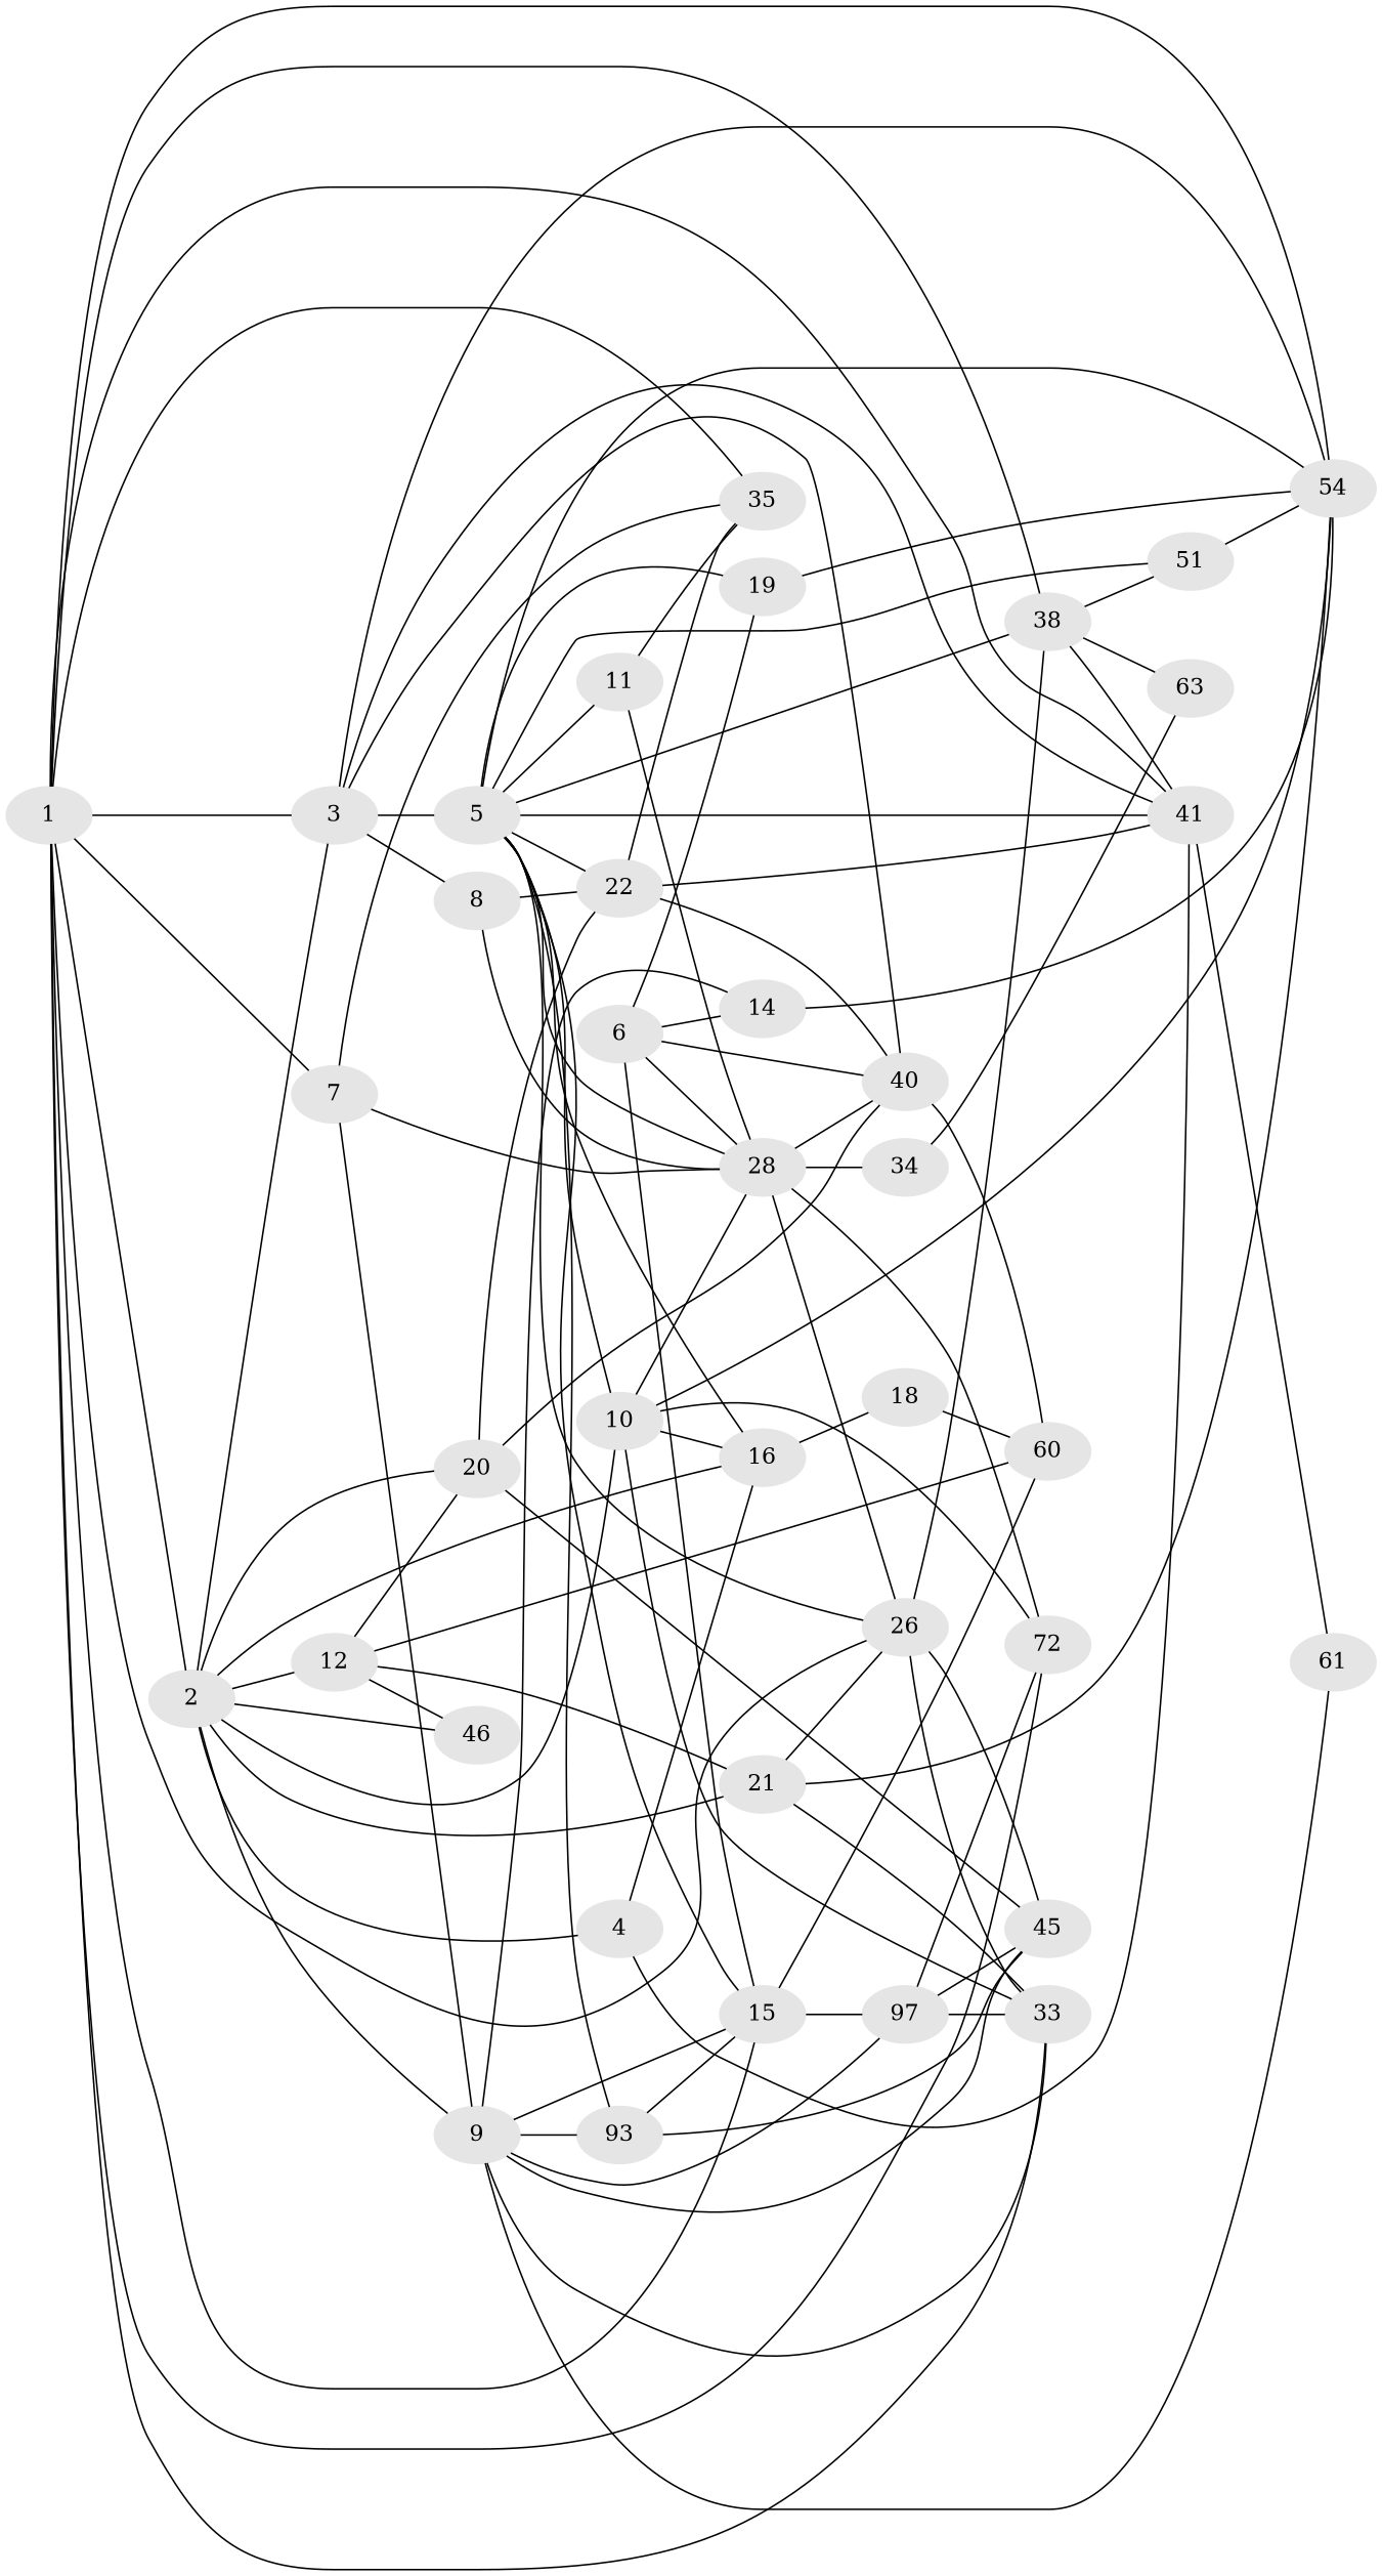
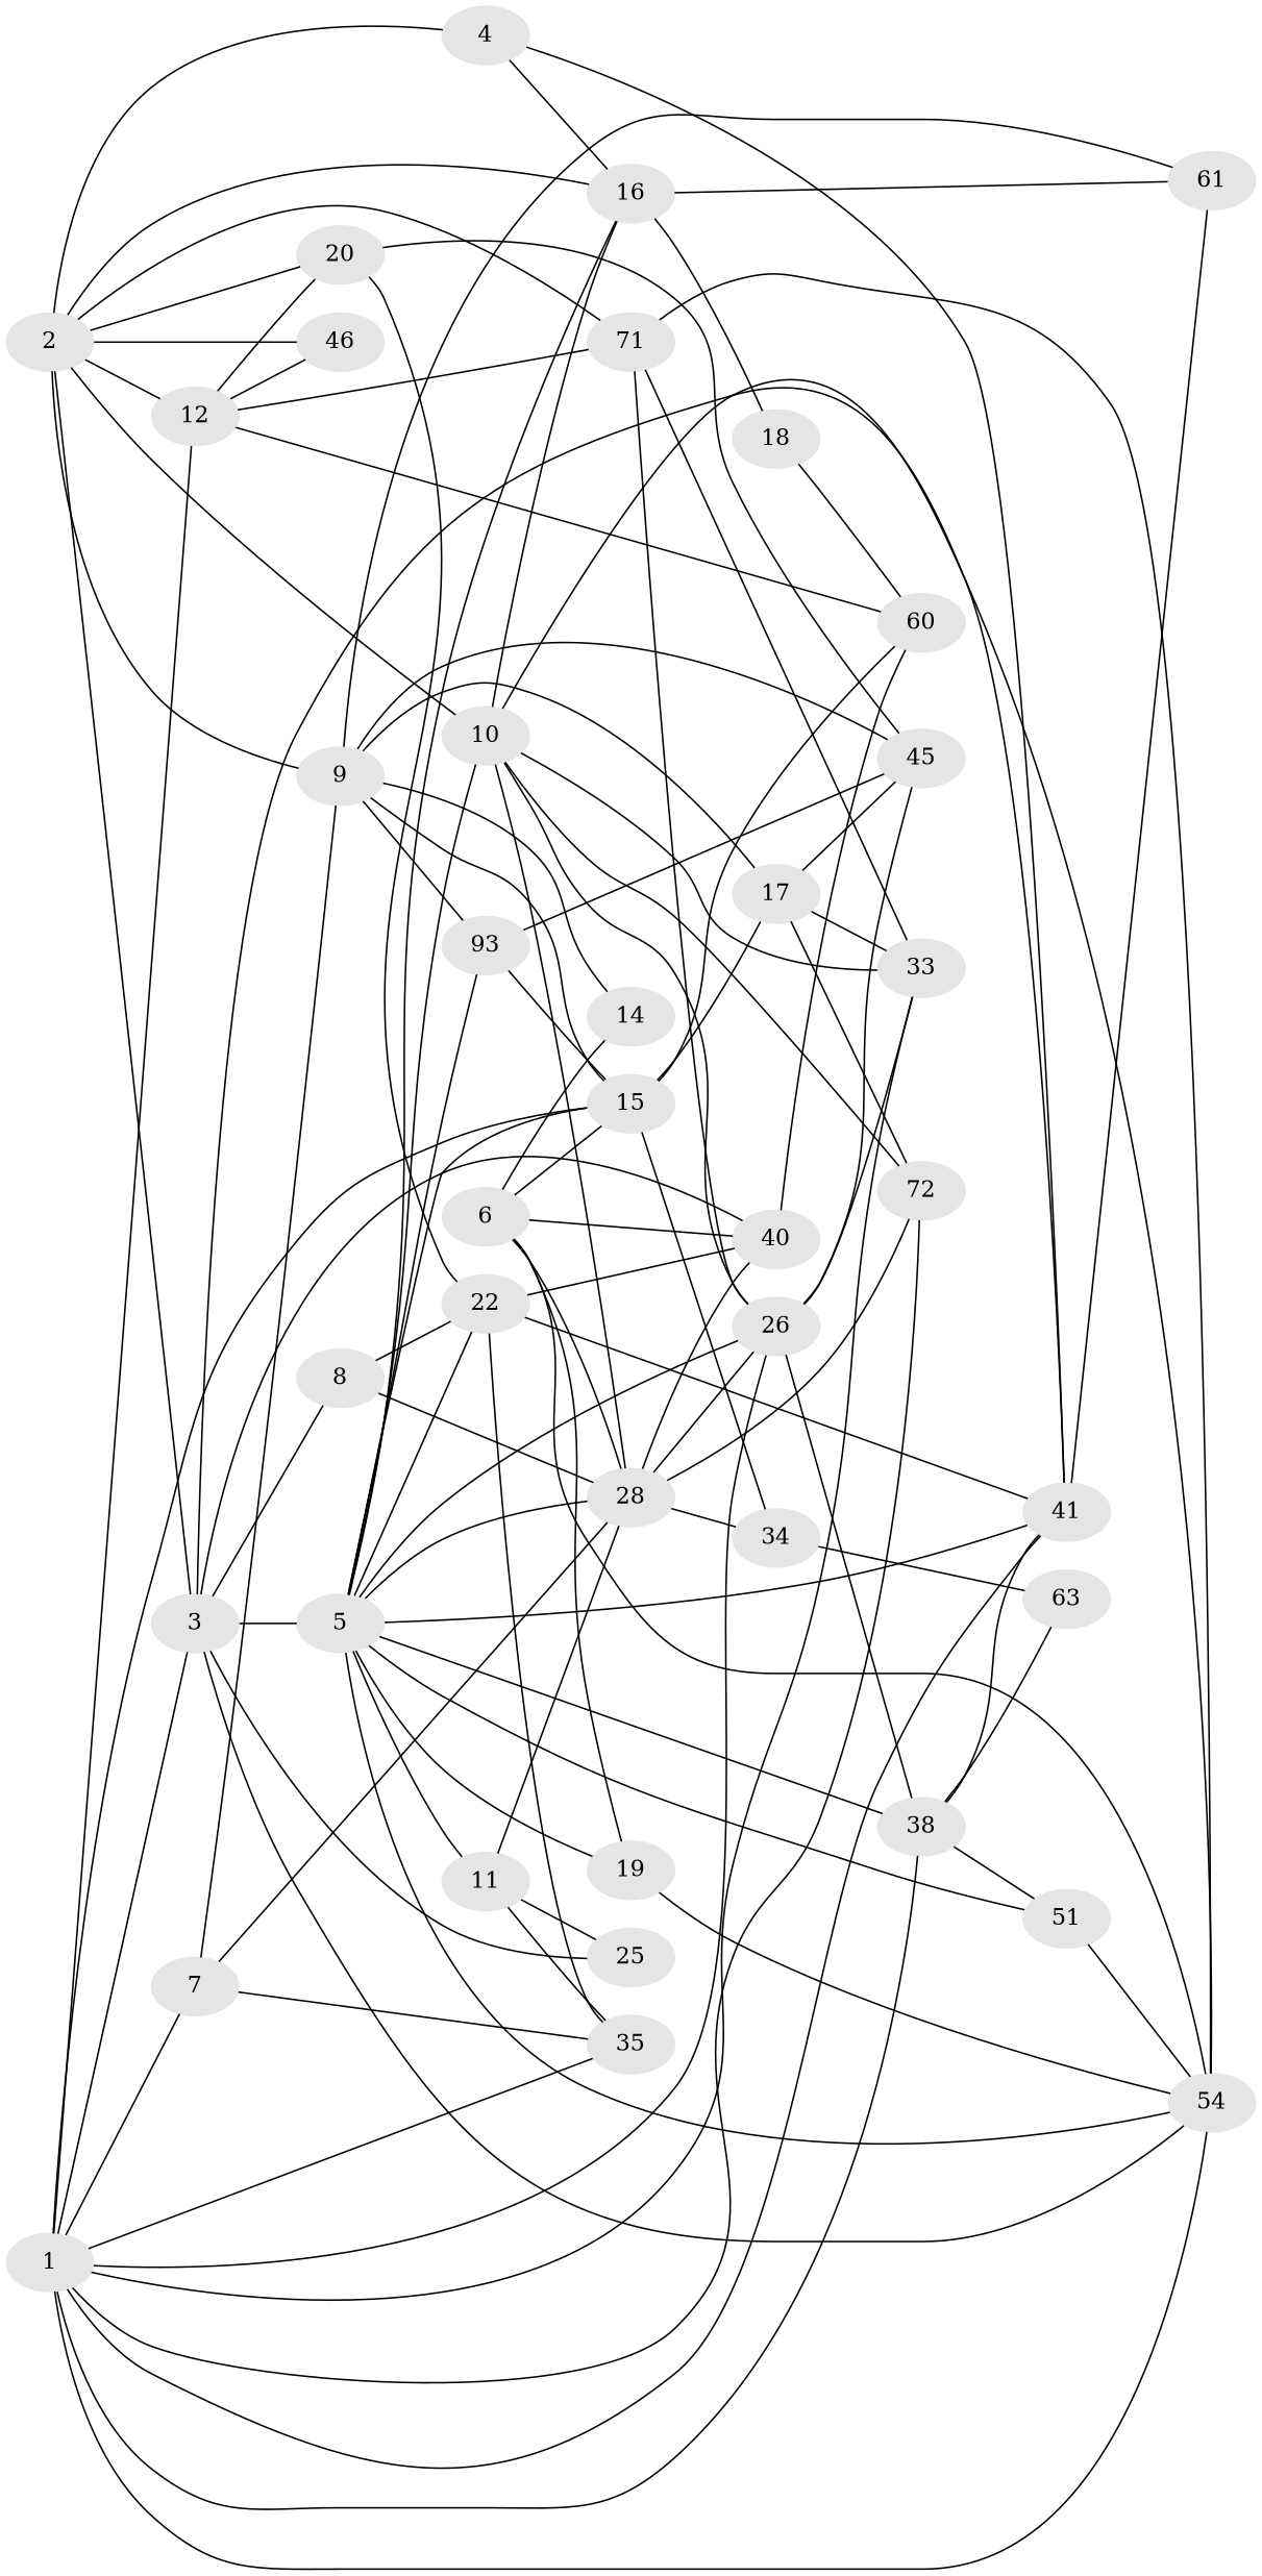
  graph {
    rankdir=LR
    node [color=gray90 style=filled]
    1 [super="+31+37+52+36"]
    2 [super="+39"]
    3 [super="+70+64"]
    7
    15 [super="+76"]
    n6 [label=26 super="+57+50"]
    33 [super="+49"]
    35 [super="+48"]
    38 [super="+75"]
    41 [super="+78+79"]
    54 [super="+65"]
    72
    9 [super="+24+26"]
    10 [super="+42"]
    12 [super="+44"]
    16 [super="+43"]
    20
-   21 [super="+81"]
+   21 [super="+81" label=71]
    46
    4
    5 [super="+23+66"]
    8
+   25
    40 [super="+59"]
    28 [super="+56+55"]
-   17 [label=97]
+   17
    60
    34
    45 [super="+71"]
    51
    63
    61
    n33 [label=93 super="+69"]
    14 [super="+27"]
    18
    22 [super="+62"]
    11
    19 [super="+73"]
    6 [super="+30+67"]
-   1 -- 2
+   1 -- 12
    1 -- 3 [weight=2]
    1 -- 7
    1 -- 15
    1 -- n6
    1 -- 33
    1 -- 35
    1 -- 38
    1 -- 41
    1 -- 54 [weight=2]
    1 -- 72
    2 -- 3
    2 -- 9
    2 -- 10
    2 -- 12
    2 -- 16
    2 -- 20
    2 -- 21
    2 -- 46
    2 -- 4
    3 -- 41
    3 -- 54
    3 -- 5
    3 -- 8
+   3 -- 25
    3 -- 40
    7 -- 35
    7 -- 9
    7 -- 28
    15 -- 17
    15 -- 60
+   15 -- 34
    n6 -- 33
    n6 -- 38
    n6 -- 45
    38 -- 41
    38 -- 51
    38 -- 63
    41 -- 61
    9 -- 15
-   9 -- 33
    9 -- 17
    9 -- 45
    9 -- 61
    9 -- n33
    9 -- 14
+   10 -- n6
    10 -- 33
    10 -- 54
    10 -- 72
    10 -- 16
    10 -- 28
    12 -- 20
    12 -- 21
    12 -- 46
    12 -- 60
+   16 -- 61
    16 -- 18
-   20 -- 40
    20 -- 45
    20 -- 22
    21 -- n6
    21 -- 33
    21 -- 54
    4 -- 41
    4 -- 16
    5 -- 15
    5 -- n6
    5 -- 38 [weight=2]
    5 -- 41 [weight=3]
    5 -- 54
    5 -- 10
    5 -- 16
    5 -- 28
    5 -- 51
    5 -- n33
    5 -- 22 [weight=2]
    5 -- 11
    5 -- 19
    8 -- 28
    8 -- 22
    40 -- 60
    28 -- n6
    28 -- 72
    28 -- 40
    28 -- 34
    17 -- 33
    17 -- 72
    17 -- 45
    34 -- 63
    51 -- 54
    n33 -- 15
    n33 -- 45
-   14 -- 54
+   6 -- 54
    18 -- 60
    22 -- 35
    22 -- 41
    22 -- 40
    11 -- 35
+   11 -- 25
    11 -- 28
    19 -- 54
    6 -- 15
    6 -- 40
    6 -- 28
    6 -- 14 [weight=2]
    6 -- 19
  }
